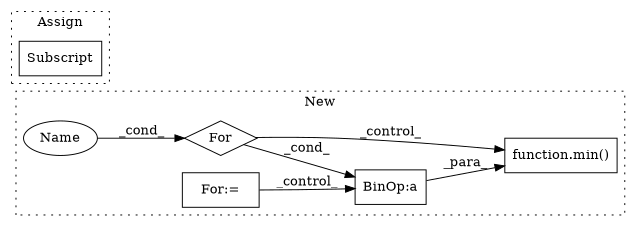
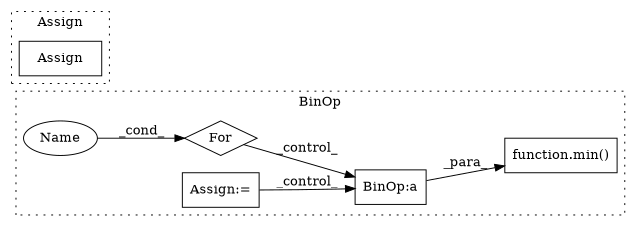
  digraph {
    rankdir=LR
    node [l=1 shape=box]
    n1 [a=75 l="4,1" label="function.min()" s="4115,4141"]
    n2 [a=82 label="BinOp:a" s=4125]
    n3 [a=87 label=Name s=4078 shape=ellipse]
    n4 [a=107 l="4,5" label=For s="4074,4100" shape=diamond]
-   n5 [a=68 l=3 label="For:=" s=3950]
-   n6 [a=63 l="28,0" label=Subscript s="6091,0"]
+   n5 [a=68 l=3 label="Assign:=" s=3950]
+   n6 [a=63 l="28,0" label=Assign s="6091,0"]
    subgraph cluster_1 {
-     label=New
+     label=BinOp
      style=dotted
      n1
      n2
      n3
      n4
      n5
    }
    subgraph cluster_2 {
      label=Assign
      style=dotted
      n6
    }
    n2 -> n1 [label=_para_]
    n3 -> n4 [label=_cond_]
-   n4 -> n1 [label=_control_]
-   n4 -> n2 [label=_cond_]
+   n4 -> n2 [label=_control_]
    n5 -> n2 [label=_control_]
  }
